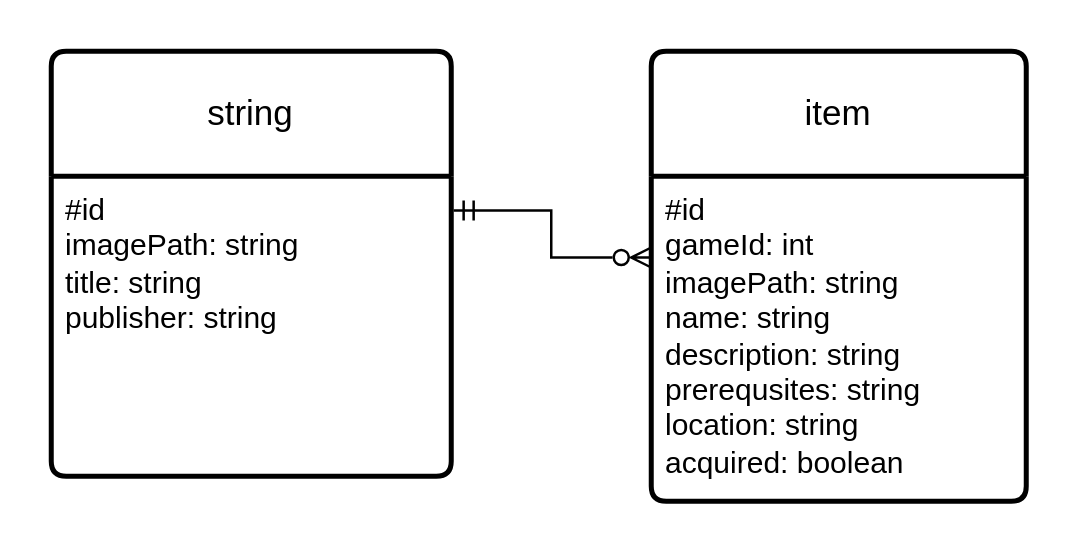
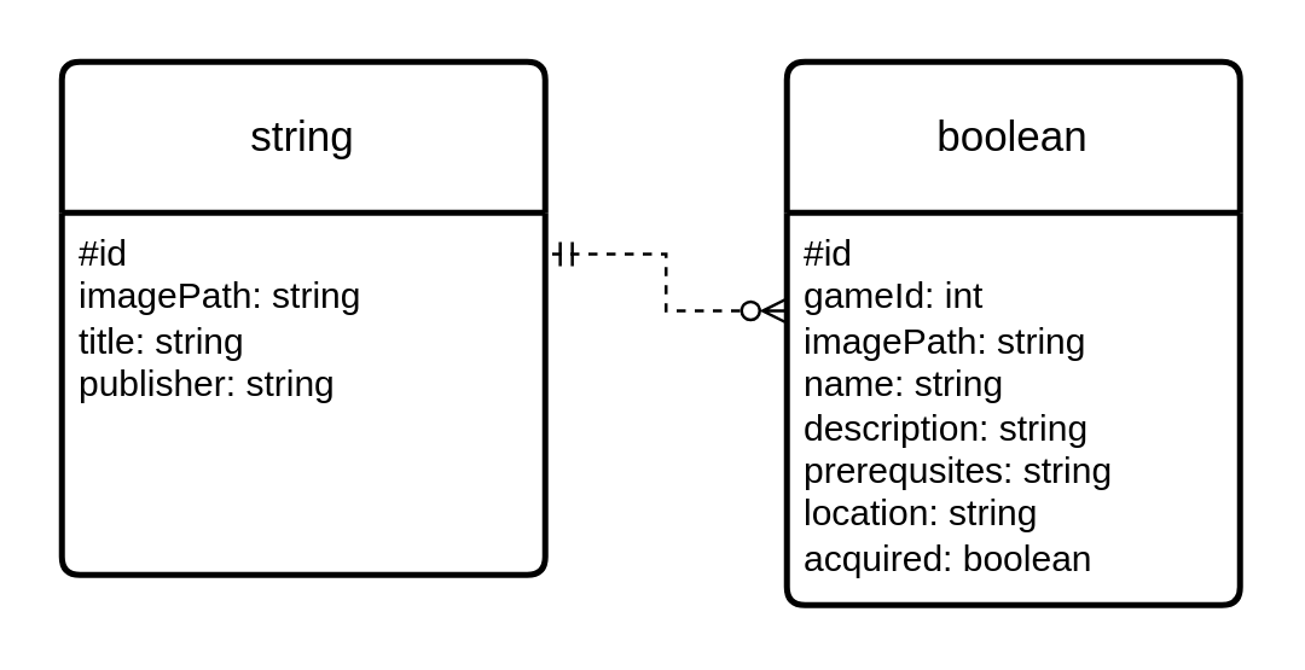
  <mxCell id="0" />
  <mxCell id="1" parent="0" />
  <mxCell id="2" value="string" style="swimlane;childLayout=stackLayout;horizontal=1;startSize=50;horizontalStack=0;rounded=1;fontSize=14;fontStyle=0;strokeWidth=2;resizeParent=0;resizeLast=1;shadow=0;dashed=0;align=center;arcSize=4;whiteSpace=wrap;html=1;" parent="1" vertex="1"><mxGeometry x="20" y="20" width="160" height="170" as="geometry" /></mxCell>
  <mxCell id="3" value="#id&lt;br&gt;imagePath: string&lt;br&gt;title: string&lt;br&gt;publisher: string&lt;br&gt;" style="align=left;strokeColor=none;fillColor=none;spacingLeft=4;fontSize=12;verticalAlign=top;resizable=0;rotatable=0;part=1;html=1;" parent="2" vertex="1"><mxGeometry y="50" width="160" height="120" as="geometry" /></mxCell>
- <mxCell id="4" value="item" style="swimlane;childLayout=stackLayout;horizontal=1;startSize=50;horizontalStack=0;rounded=1;fontSize=14;fontStyle=0;strokeWidth=2;resizeParent=0;resizeLast=1;shadow=0;dashed=0;align=center;arcSize=4;whiteSpace=wrap;html=1;" parent="1" vertex="1"><mxGeometry x="260" y="20" width="150" height="180" as="geometry" /></mxCell>
+ <mxCell id="4" value="boolean" style="swimlane;childLayout=stackLayout;horizontal=1;startSize=50;horizontalStack=0;rounded=1;fontSize=14;fontStyle=0;strokeWidth=2;resizeParent=0;resizeLast=1;shadow=0;dashed=0;align=center;arcSize=4;whiteSpace=wrap;html=1;" parent="1" vertex="1"><mxGeometry x="260" y="20" width="150" height="180" as="geometry" /></mxCell>
  <mxCell id="5" value="#id&amp;nbsp;&lt;br&gt;gameId: int&lt;br&gt;imagePath: string&lt;br&gt;name: string&lt;br&gt;description: string&lt;br&gt;prerequsites: string&lt;br&gt;location: string&lt;br&gt;acquired: boolean" style="align=left;strokeColor=none;fillColor=none;spacingLeft=4;fontSize=12;verticalAlign=top;resizable=0;rotatable=0;part=1;html=1;" parent="4" vertex="1"><mxGeometry y="50" width="150" height="130" as="geometry" /></mxCell>
- <mxCell id="6" style="edgeStyle=orthogonalEdgeStyle;rounded=0;orthogonalLoop=1;jettySize=auto;html=1;exitX=0;exitY=0.25;exitDx=0;exitDy=0;entryX=1.006;entryY=0.114;entryDx=0;entryDy=0;entryPerimeter=0;endArrow=ERmandOne;endFill=0;startArrow=ERzeroToMany;startFill=0;" parent="1" source="5" target="3" edge="1"><mxGeometry relative="1" as="geometry" /></mxCell>
+ <mxCell id="6" style="edgeStyle=orthogonalEdgeStyle;rounded=0;orthogonalLoop=1;jettySize=auto;html=1;exitX=0;exitY=0.25;exitDx=0;exitDy=0;entryX=1.006;entryY=0.114;entryDx=0;entryDy=0;entryPerimeter=0;endArrow=ERmandOne;endFill=0;startArrow=ERzeroToMany;startFill=0;dashed=1;" parent="1" source="5" target="3" edge="1"><mxGeometry relative="1" as="geometry" /></mxCell>
